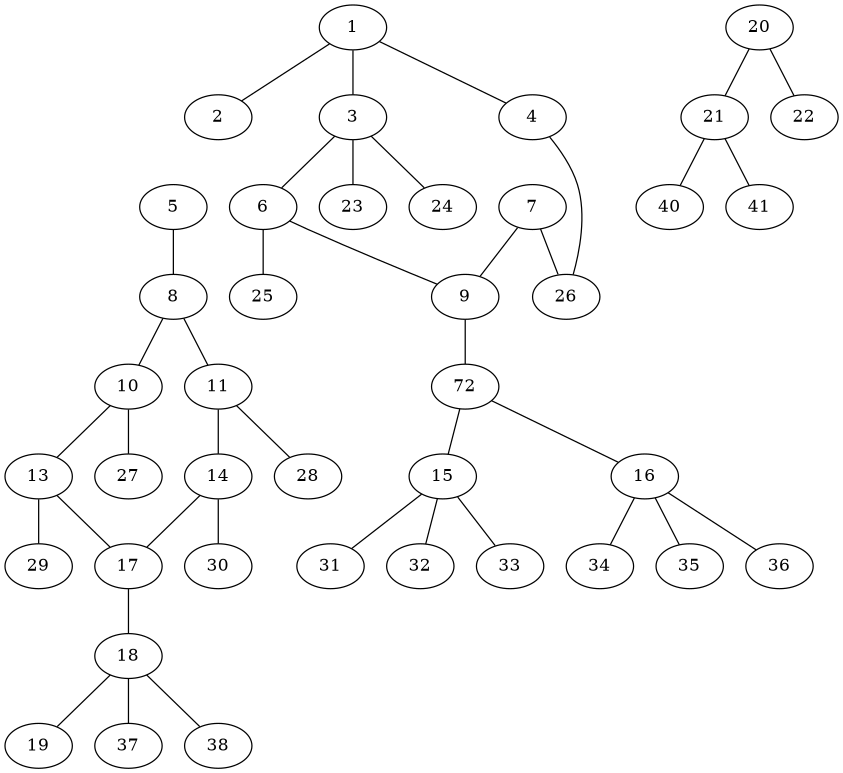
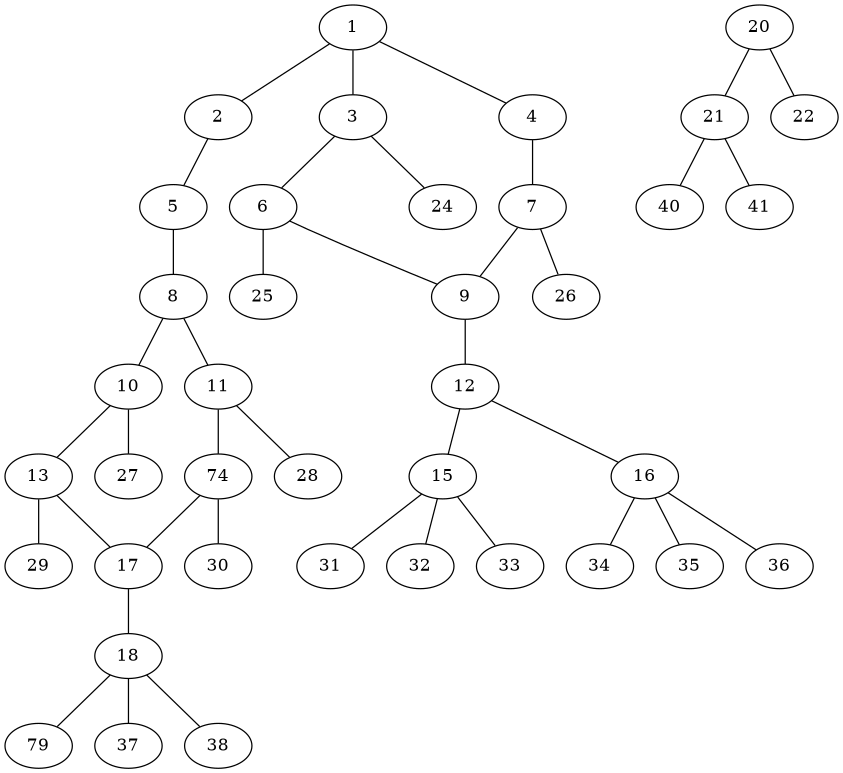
  graph {
    node [chem=H]
    edge [valence=1]
    1 [chem=C]
    2 [chem=N]
    3 [chem=C]
    4 [chem=C]
    5 [chem=N]
    6 [chem=C]
-   23
    24
    7 [chem=C]
    8 [chem=C]
    9 [chem=C]
    25
    26
    10 [chem=C]
    11 [chem=C]
-   12 [chem=N label=72]
+   12 [chem=N]
    13 [chem=C]
    27
-   14 [chem=C]
+   14 [chem=C label=74]
    28
    15 [chem=C]
    16 [chem=C]
    17 [chem=C]
    29
    30
    31
    32
    33
    34
    35
    36
    18 [chem=C]
-   19 [chem=O]
+   19 [chem=O label=79]
    37
    38
    20 [chem=C]
    21 [chem=C]
    22 [chem=O]
    40
    41
    1 -- 2
    1 -- 3 [valence=2]
    1 -- 4
+   2 -- 5 [valence=2]
    3 -- 6
-   3 -- 23
    3 -- 24
-   4 -- 26 [valence=2]
+   4 -- 7 [valence=2]
    5 -- 8
    6 -- 9 [valence=2]
    6 -- 25
    7 -- 9
    7 -- 26
    8 -- 10 [valence=2]
    8 -- 11
    9 -- 12
    10 -- 13
    10 -- 27
    11 -- 14 [valence=2]
    11 -- 28
    12 -- 15
    12 -- 16
    13 -- 17 [valence=2]
    13 -- 29
    14 -- 17
    14 -- 30
    15 -- 31
    15 -- 32
    15 -- 33
    16 -- 34
    16 -- 35
    16 -- 36
    17 -- 18
    18 -- 19
    18 -- 37
    18 -- 38
    20 -- 21
    20 -- 22 [valence=2]
    21 -- 40
    21 -- 41
  }
